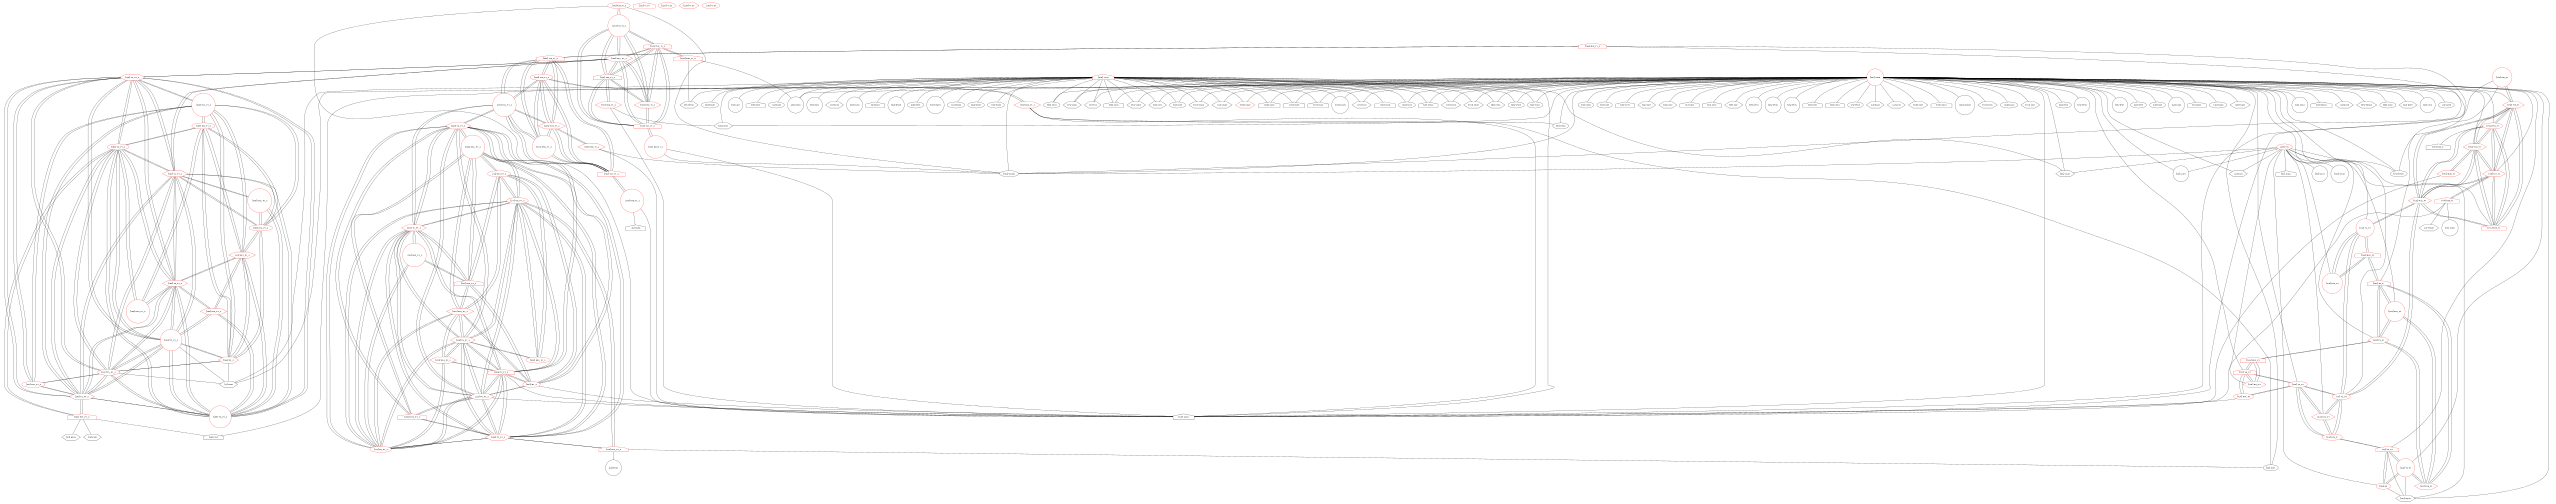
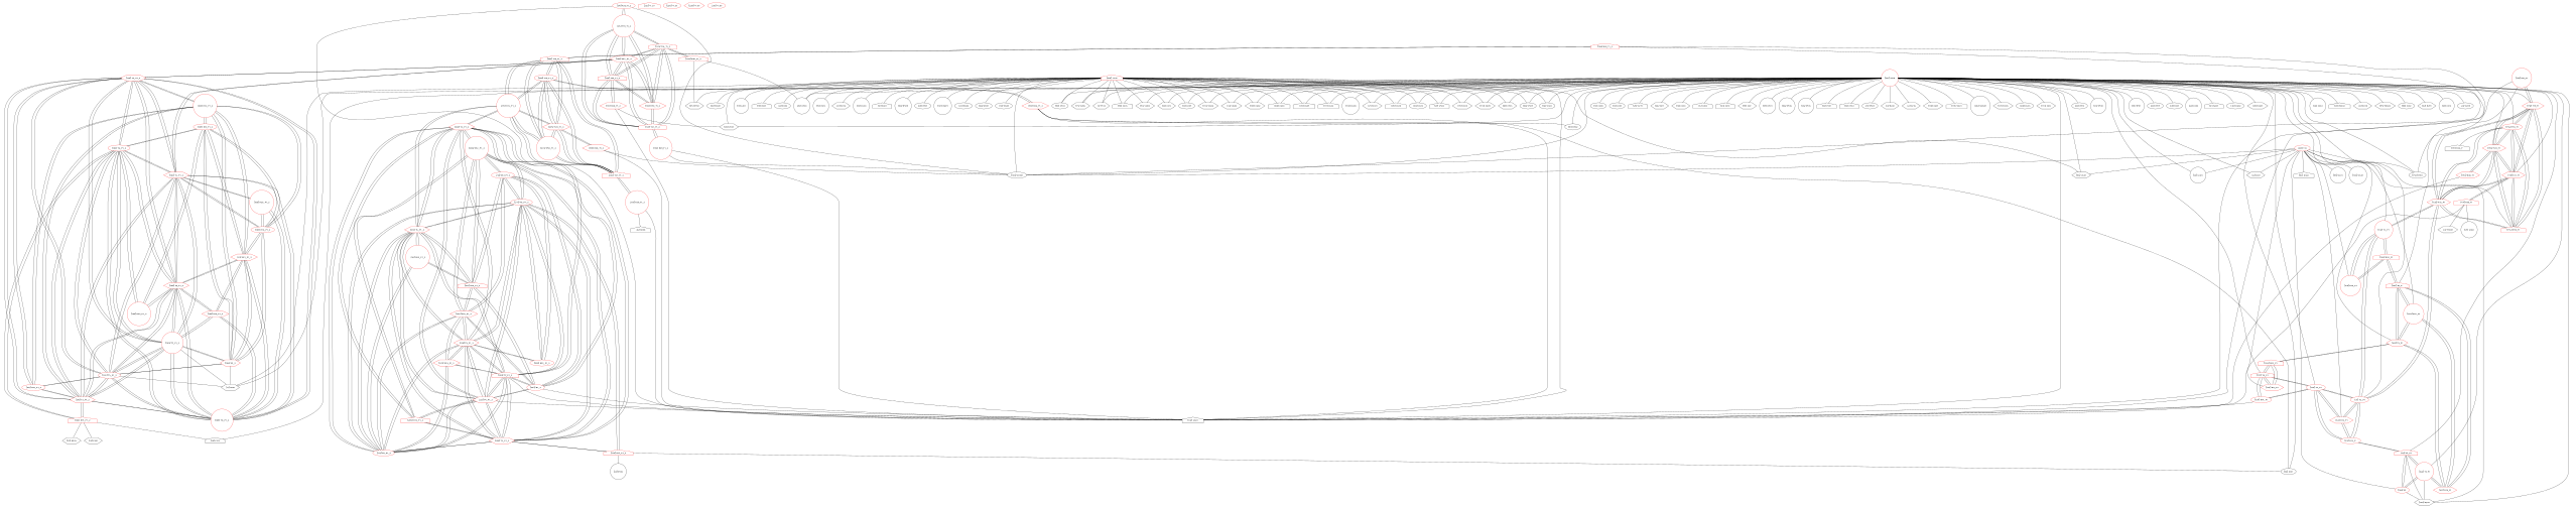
  graph {
    fontname="Fira Sans"
    node [fontname="Fira Sans" shape=hexagon]
    edge [fontname="Fira Sans"]
    n1 [color=red label="(142) R37_T1" shape=circle]
    n2 [label="(140) P701" shape=ellipse]
    n3 [label="(137) U601" shape=house]
    n4 [color=red label="(147) T19_T1"]
    n5 [color=red label="(148) T20_T1"]
    n6 [color=red label="(149) T21_T1"]
    n7 [color=red label="(145) R40_T1" shape=house]
    n8 [color=red label="(158) R15_P1"]
    n9 [color=red label="(146) T18_T1" shape=ellipse]
    n10 [color=red label="(143) R38_T1"]
    n11 [color=red label="(144) R39_T1" shape=house]
    n12 [color=red label="(151) T2_P1" shape=ellipse]
    n13 [color=red label="(157) T5_P1" shape=circle]
    n14 [label="(141) R36_T1" shape=house]
    n15 [label="(54) U302" shape=circle]
    n16 [label="(61) TR301"]
    n17 [color=red label="(150) T3_P1" shape=ellipse]
    n18 [color=red label="(153) R13_P1" shape=ellipse]
    n19 [color=red label="(152) R12_P1"]
    n20 [color=red label="(159) R16_P1" shape=circle]
    n21 [color=red label="(160) R20_P1" shape=house]
    n22 [color=red label="(154) R14_P1" shape=ellipse]
    n23 [color=red label="(155) T6_P1" shape=house]
    n24 [color=red label="(164) R22_P1" shape=house]
    n25 [color=red label="(156) R17_P1"]
    n26 [color=red label="(167) T4_P1" shape=house]
    n27 [color=red label="(162) T9_P1"]
    n28 [color=red label="(166) T7_P1" shape=circle]
    n29 [color=red label="(168) R1" shape=ellipse]
    n30 [label="(139) P702"]
    n31 [color=red label="(161) T8_P1" shape=house]
    n32 [color=red label="(165) R19_P1"]
    n33 [color=red label="(163) R21_P1" shape=circle]
    n34 [color=red label="(169) R36_T1_2" shape=house]
    n35 [label="(84) R412"]
    n36 [label="(78) U403" shape=circle]
    n37 [color=red label="(174) T18_T1_2" shape=house]
    n38 [color=red label="(175) T19_T1_2" shape=circle]
    n39 [color=red label="(176) T20_T1_2" shape=house]
    n40 [color=red label="(177) T21_T1_2" shape=house]
    n41 [color=red label="(173) R40_T1_2"]
    n42 [color=red label="(186) R15_P1_2"]
    n43 [color=red label="(170) R37_T1_2" shape=ellipse]
    n44 [color=red label="(171) R38_T1_2"]
    n45 [color=red label="(172) R39_T1_2" shape=circle]
    n46 [color=red label="(185) T5_P1_2"]
    n47 [color=red label="(179) T2_P1_2"]
    n48 [label="(138) SH701" shape=ellipse]
    n49 [label="(89) U401"]
    n50 [color=red label="(178) T3_P1_2"]
    n51 [color=red label="(195) T4_P1_2" shape=ellipse]
    n52 [color=red label="(194) T7_P1_2" shape=circle]
    n53 [color=red label="(190) T9_P1_2"]
    n54 [color=red label="(189) T8_P1_2" shape=circle]
    n55 [color=red label="(183) T6_P1_2" shape=ellipse]
    n56 [color=red label="(187) R16_P1_2" shape=ellipse]
    n57 [color=red label="(188) R20_P1_2" shape=circle]
    n58 [color=red label="(181) R13_P1_2" shape=ellipse]
    n59 [color=red label="(180) R12_P1_2" shape=circle]
    n60 [color=red label="(182) R14_P1_2" shape=house]
    n61 [color=red label="(196) R1_2"]
    n62 [label="(11) U201"]
    n63 [color=red label="(193) R19_P1_2"]
    n64 [color=red label="(191) R21_P1_2"]
    n65 [color=red label="(192) R22_P1_2" shape=circle]
    n66 [color=red label="(184) R17_P1_2" shape=ellipse]
    n67 [label="(50) P201"]
    n68 [label="(28) C213" shape=house]
    n69 [label="(23) R204"]
    n70 [color=red label="(197) R36_T1_3"]
    n71 [label="(76) J401" shape=ellipse]
    n72 [label="(91) R402" shape=ellipse]
    n73 [color=red label="(202) T18_T1_3" shape=ellipse]
    n74 [color=red label="(203) T19_T1_3" shape=house]
    n75 [color=red label="(204) T20_T1_3"]
    n76 [color=red label="(205) T21_T1_3" shape=house]
    n77 [color=red label="(201) R40_T1_3" shape=circle]
    n78 [color=red label="(214) R15_P1_3" shape=circle]
    n79 [color=red label="(198) R37_T1_3" shape=house]
    n80 [color=red label="(199) R38_T1_3"]
    n81 [color=red label="(200) R39_T1_3" shape=circle]
    n82 [color=red label="(213) T5_P1_3"]
    n83 [color=red label="(207) T2_P1_3"]
    n84 [label="(36) R208" shape=house]
    n85 [color=red label="(206) T3_P1_3"]
    n86 [color=red label="(223) T4_P1_3"]
    n87 [color=red label="(222) T7_P1_3" shape=house]
    n88 [color=red label="(218) T9_P1_3"]
    n89 [color=red label="(217) T8_P1_3" shape=ellipse]
    n90 [color=red label="(211) T6_P1_3" shape=ellipse]
    n91 [color=red label="(215) R16_P1_3" shape=house]
    n92 [color=red label="(216) R20_P1_3" shape=circle]
    n93 [color=red label="(209) R13_P1_3" shape=house]
    n94 [color=red label="(208) R12_P1_3" shape=circle]
    n95 [color=red label="(210) R14_P1_3" shape=house]
    n96 [color=red label="(224) R1_3" shape=ellipse]
    n97 [color=red label="(221) R19_P1_3"]
    n98 [color=red label="(219) R21_P1_3"]
    n99 [color=red label="(220) R22_P1_3" shape=ellipse]
    n100 [color=red label="(212) R17_P1_3" shape=ellipse]
    n101 [label="(67) R405" shape=circle]
    n102 [color=red label="(225) +1.5V" shape=house]
    n103 [color=red label="(226) +1.2V" shape=ellipse]
    n104 [color=red label="(227) +5V" shape=ellipse]
    n105 [label="(99) C501" shape=circle]
    n106 [label="(100) D501" shape=circle]
    n107 [label="(96) U501"]
    n108 [label="(95) D502" shape=house]
    n109 [label="(56) C301"]
    n110 [label="(53) U301" shape=circle]
    n111 [color=red label="(228) +3.3V" shape=house]
    n112 [label="(69) R401" shape=ellipse]
    n113 [label="(103) C612" shape=ellipse]
    n114 [label="(77) U402" shape=house]
    n115 [label="(121) R604" shape=circle]
    n116 [label="(120) R602" shape=ellipse]
    n117 [label="(68) Q401" shape=ellipse]
    n118 [label="(117) R607" shape=ellipse]
    n119 [label="(114) C610"]
    n120 [label="(113) C609"]
    n121 [label="(87) C405"]
    n122 [label="(88) C404" shape=ellipse]
    n123 [label="(92) C503" shape=ellipse]
    n124 [label="(93) FB501" shape=ellipse]
    n125 [label="(90) C403" shape=ellipse]
    n126 [label="(14) C206"]
    n127 [label="(17) L201" shape=circle]
    n128 [label="(19) R201" shape=house]
    n129 [label="(9) P103"]
    n130 [label="(58) R302" shape=ellipse]
    n131 [label="(48) C205" shape=house]
    n132 [label="(43) U202"]
    n133 [label="(45) R215" shape=circle]
    n134 [label="(31) R216"]
    n135 [label="(33) C215"]
    n136 [label="(97) D503" shape=circle]
    n137 [label="(42) C204" shape=ellipse]
    n138 [label="(47) R221" shape=house]
    n139 [label="(110) C606"]
    n140 [label="(133) U602"]
-   n141 [label="(107) C602" color=red]
+   n141 [label="(107) C602"]
    n142 [label="(108) C603" shape=house]
    n143 [label="(109) C604" shape=house]
    n144 [label="(111) C607" shape=house]
    n145 [label="(112) C608" shape=circle]
    n146 [label="(124) C611"]
    n147 [label="(80) R409" shape=circle]
    n148 [label="(134) C618" shape=house]
    n149 [color=red label="(229) +1.0V"]
    n150 [color=red label="(230) +1.8V" shape=ellipse]
    n151 [color=red label="(231) GND" shape=circle]
    n152 [label="(82) R413" shape=ellipse]
    n153 [label="(81) R410" shape=circle]
    n154 [label="(79) R411" shape=circle]
    n155 [label="(83) R414" shape=ellipse]
    n156 [label="(59) R301" shape=ellipse]
    n157 [label="(62) C303" shape=circle]
    n158 [label="(64) J301" shape=house]
    n159 [label="(130) D602" shape=ellipse]
    n160 [label="(129) D601"]
    n161 [label="(56) C302" shape=circle]
    n162 [label="(57) FB302" shape=house]
    n163 [label="(30) R218"]
    n164 [label="(94) FB502"]
    n165 [label="(98) C502" shape=ellipse]
    n166 [label="(32) R219"]
    n167 [label="(27) C212" shape=circle]
    n168 [label="(22) C209" shape=ellipse]
    n169 [label="(13) C208" shape=ellipse]
    n170 [label="(12) C207" shape=ellipse]
    n171 [label="(29) C214" shape=house]
    n172 [label="(26) C211"]
    n173 [label="(16) C203"]
    n174 [label="(15) C202" shape=house]
    n175 [label="(25) C210" shape=house]
    n176 [label="(49) C201"]
    n177 [label="(74) D401" shape=circle]
    n178 [label="(86) R416" shape=circle]
    n179 [label="(85) R415" shape=circle]
    n180 [label="(73) C401" shape=house]
    n181 [label="(72) C402" shape=house]
    n182 [label="(71) R407" shape=ellipse]
    n183 [label="(51) R222"]
    n184 [label="(52) C216"]
    n185 [label="(118) X601"]
    n186 [label="(119) C601" shape=house]
    n187 [label="(126) SW601" shape=circle]
    n188 [label="(104) C615"]
    n189 [label="(128) C605" shape=ellipse]
    n190 [label="(115) C617"]
    n1 -- n2
    n1 -- n3
    n1 -- n4
    n4 -- n1
    n4 -- n5
    n4 -- n6
    n4 -- n7
    n4 -- n8
    n4 -- n9
    n5 -- n4
    n5 -- n6
    n5 -- n7
    n5 -- n8
    n5 -- n9
    n5 -- n10
    n6 -- n4
    n6 -- n5
    n6 -- n7
    n6 -- n8
    n6 -- n9
    n6 -- n11
    n7 -- n4
    n7 -- n5
    n7 -- n6
    n7 -- n8
    n7 -- n9
    n8 -- n4
    n8 -- n5
    n8 -- n6
    n8 -- n7
    n8 -- n9
    n8 -- n12
    n8 -- n13
    n9 -- n4
    n9 -- n5
    n9 -- n6
    n9 -- n7
    n9 -- n8
    n9 -- n14
    n10 -- n3
    n10 -- n5
    n11 -- n3
    n11 -- n6
    n11 -- n15
    n11 -- n16
    n12 -- n8
    n12 -- n13
    n12 -- n17
    n12 -- n18
    n12 -- n19
    n13 -- n8
    n13 -- n12
    n13 -- n20
    n13 -- n21
    n17 -- n12
    n17 -- n18
    n17 -- n19
    n17 -- n22
    n17 -- n23
    n18 -- n12
    n18 -- n17
    n18 -- n19
    n18 -- n26
    n19 -- n12
    n19 -- n17
    n19 -- n18
    n20 -- n13
    n20 -- n21
    n21 -- n13
    n21 -- n20
    n21 -- n31
    n22 -- n3
    n22 -- n17
    n22 -- n23
    n23 -- n17
    n23 -- n22
    n23 -- n24
    n23 -- n25
    n24 -- n23
    n24 -- n25
    n24 -- n27
    n25 -- n23
    n25 -- n24
    n26 -- n18
    n26 -- n28
    n26 -- n29
    n26 -- n30
    n27 -- n24
    n27 -- n31
    n27 -- n32
    n27 -- n33
    n28 -- n26
    n28 -- n29
    n28 -- n30
    n28 -- n32
    n29 -- n26
    n29 -- n28
    n29 -- n30
    n31 -- n21
    n31 -- n27
    n31 -- n32
    n31 -- n33
    n32 -- n27
    n32 -- n28
    n32 -- n31
    n32 -- n33
    n33 -- n27
    n33 -- n31
    n33 -- n32
    n34 -- n35
    n34 -- n36
    n34 -- n37
    n37 -- n34
    n37 -- n38
    n37 -- n39
    n37 -- n40
    n37 -- n41
    n37 -- n42
    n38 -- n37
    n38 -- n39
    n38 -- n40
    n38 -- n41
    n38 -- n42
    n38 -- n43
    n39 -- n37
    n39 -- n38
    n39 -- n40
    n39 -- n41
    n39 -- n42
    n39 -- n44
    n40 -- n37
    n40 -- n38
    n40 -- n39
    n40 -- n41
    n40 -- n42
    n40 -- n45
    n41 -- n37
    n41 -- n38
    n41 -- n39
    n41 -- n40
    n41 -- n42
    n42 -- n37
    n42 -- n38
    n42 -- n39
    n42 -- n40
    n42 -- n41
    n42 -- n46
    n42 -- n47
    n43 -- n3
    n43 -- n38
    n43 -- n48
    n44 -- n3
    n44 -- n39
    n44 -- n49
    n45 -- n3
    n45 -- n40
    n45 -- n48
    n46 -- n42
    n46 -- n47
    n46 -- n50
    n46 -- n51
    n46 -- n52
    n46 -- n53
    n46 -- n54
    n46 -- n55
    n46 -- n56
    n46 -- n57
    n47 -- n42
    n47 -- n46
    n47 -- n50
    n47 -- n51
    n47 -- n52
    n47 -- n53
    n47 -- n54
    n47 -- n55
    n47 -- n58
    n47 -- n59
    n50 -- n46
    n50 -- n47
    n50 -- n51
    n50 -- n52
    n50 -- n53
    n50 -- n54
    n50 -- n55
    n50 -- n58
    n50 -- n59
    n50 -- n60
    n51 -- n46
    n51 -- n47
    n51 -- n50
    n51 -- n52
    n51 -- n53
    n51 -- n54
    n51 -- n55
    n51 -- n58
    n51 -- n61
    n51 -- n62
    n52 -- n46
    n52 -- n47
    n52 -- n50
    n52 -- n51
    n52 -- n53
    n52 -- n54
    n52 -- n55
    n52 -- n61
    n52 -- n62
    n52 -- n63
    n53 -- n46
    n53 -- n47
    n53 -- n50
    n53 -- n51
    n53 -- n52
    n53 -- n54
    n53 -- n55
    n53 -- n63
    n53 -- n64
    n53 -- n65
    n54 -- n46
    n54 -- n47
    n54 -- n50
    n54 -- n51
    n54 -- n52
    n54 -- n53
    n54 -- n55
    n54 -- n57
    n54 -- n63
    n54 -- n64
    n55 -- n46
    n55 -- n47
    n55 -- n50
    n55 -- n51
    n55 -- n52
    n55 -- n53
    n55 -- n54
    n55 -- n60
    n55 -- n65
    n55 -- n66
    n56 -- n46
    n56 -- n57
    n56 -- n59
    n56 -- n61
    n56 -- n64
    n56 -- n66
    n57 -- n46
    n57 -- n54
    n57 -- n56
    n58 -- n47
    n58 -- n50
    n58 -- n51
    n58 -- n59
    n59 -- n47
    n59 -- n50
    n59 -- n56
    n59 -- n58
    n59 -- n61
    n59 -- n64
    n59 -- n66
    n60 -- n50
    n60 -- n55
    n60 -- n67
    n60 -- n68
    n60 -- n69
    n61 -- n51
    n61 -- n52
    n61 -- n56
    n61 -- n59
    n61 -- n62
    n61 -- n64
    n61 -- n66
    n63 -- n52
    n63 -- n53
    n63 -- n54
    n63 -- n64
    n64 -- n53
    n64 -- n54
    n64 -- n56
    n64 -- n59
    n64 -- n61
    n64 -- n63
    n64 -- n66
    n65 -- n53
    n65 -- n55
    n65 -- n66
    n66 -- n55
    n66 -- n56
    n66 -- n59
    n66 -- n61
    n66 -- n64
    n66 -- n65
    n70 -- n3
    n70 -- n71
    n70 -- n72
    n70 -- n73
    n73 -- n70
    n73 -- n74
    n73 -- n75
    n73 -- n76
    n73 -- n77
    n73 -- n78
    n74 -- n73
    n74 -- n75
    n74 -- n76
    n74 -- n77
    n74 -- n78
    n74 -- n79
    n75 -- n73
    n75 -- n74
    n75 -- n76
    n75 -- n77
    n75 -- n78
    n75 -- n80
    n76 -- n73
    n76 -- n74
    n76 -- n75
    n76 -- n77
    n76 -- n78
    n76 -- n81
    n77 -- n73
    n77 -- n74
    n77 -- n75
    n77 -- n76
    n77 -- n78
    n78 -- n73
    n78 -- n74
    n78 -- n75
    n78 -- n76
    n78 -- n77
    n78 -- n82
    n78 -- n83
    n79 -- n3
    n79 -- n48
    n79 -- n74
    n80 -- n3
    n80 -- n48
    n80 -- n75
    n81 -- n3
    n81 -- n76
    n81 -- n84
    n82 -- n78
    n82 -- n83
    n82 -- n85
    n82 -- n86
    n82 -- n87
    n82 -- n88
    n82 -- n89
    n82 -- n90
    n82 -- n91
    n82 -- n92
    n83 -- n78
    n83 -- n82
    n83 -- n85
    n83 -- n86
    n83 -- n87
    n83 -- n88
    n83 -- n89
    n83 -- n90
    n83 -- n93
    n83 -- n94
    n85 -- n82
    n85 -- n83
    n85 -- n86
    n85 -- n87
    n85 -- n88
    n85 -- n89
    n85 -- n90
    n85 -- n93
    n85 -- n94
    n85 -- n95
    n86 -- n3
    n86 -- n82
    n86 -- n83
    n86 -- n85
    n86 -- n87
    n86 -- n88
    n86 -- n89
    n86 -- n90
    n86 -- n93
    n86 -- n96
    n87 -- n3
    n87 -- n82
    n87 -- n83
    n87 -- n85
    n87 -- n86
    n87 -- n88
    n87 -- n89
    n87 -- n90
    n87 -- n96
    n87 -- n97
    n88 -- n82
    n88 -- n83
    n88 -- n85
    n88 -- n86
    n88 -- n87
    n88 -- n89
    n88 -- n90
    n88 -- n97
    n88 -- n98
    n88 -- n99
    n89 -- n82
    n89 -- n83
    n89 -- n85
    n89 -- n86
    n89 -- n87
    n89 -- n88
    n89 -- n90
    n89 -- n92
    n89 -- n97
    n89 -- n98
    n90 -- n82
    n90 -- n83
    n90 -- n85
    n90 -- n86
    n90 -- n87
    n90 -- n88
    n90 -- n89
    n90 -- n95
    n90 -- n99
    n90 -- n100
    n91 -- n82
    n91 -- n92
    n91 -- n94
    n91 -- n96
    n91 -- n98
    n91 -- n100
    n92 -- n82
    n92 -- n89
    n92 -- n91
    n93 -- n83
    n93 -- n85
    n93 -- n86
    n93 -- n94
    n94 -- n83
    n94 -- n85
    n94 -- n91
    n94 -- n93
    n94 -- n96
    n94 -- n98
    n94 -- n100
    n95 -- n71
    n95 -- n85
    n95 -- n90
    n95 -- n101
    n96 -- n3
    n96 -- n86
    n96 -- n87
    n96 -- n91
    n96 -- n94
    n96 -- n98
    n96 -- n100
    n97 -- n87
    n97 -- n88
    n97 -- n89
    n97 -- n98
    n98 -- n88
    n98 -- n89
    n98 -- n91
    n98 -- n94
    n98 -- n96
    n98 -- n97
    n98 -- n100
    n99 -- n88
    n99 -- n90
    n99 -- n100
    n100 -- n90
    n100 -- n91
    n100 -- n94
    n100 -- n96
    n100 -- n98
    n100 -- n99
    n104 -- n2
    n104 -- n7
    n104 -- n19
    n104 -- n20
    n104 -- n25
    n104 -- n29
    n104 -- n30
    n104 -- n33
    n104 -- n48
    n104 -- n105
    n104 -- n106
    n104 -- n107
    n104 -- n108
    n104 -- n109
    n104 -- n110
    n111 -- n3
    n111 -- n35
    n111 -- n36
    n111 -- n48
    n111 -- n49
    n111 -- n62
    n111 -- n107
    n111 -- n112
    n111 -- n113
    n111 -- n114
    n111 -- n115
    n111 -- n116
    n111 -- n117
    n111 -- n118
    n111 -- n119
    n111 -- n120
    n111 -- n121
    n111 -- n122
    n111 -- n123
    n111 -- n124
    n111 -- n125
    n111 -- n126
    n111 -- n127
    n111 -- n128
    n111 -- n129
    n111 -- n130
    n111 -- n131
    n111 -- n132
    n111 -- n133
    n111 -- n134
    n111 -- n135
    n111 -- n136
    n111 -- n137
    n111 -- n138
    n111 -- n139
    n111 -- n140
    n111 -- n141
    n111 -- n142
    n111 -- n143
    n111 -- n144
    n111 -- n145
    n111 -- n146
    n111 -- n147
    n111 -- n148
    n151 -- n2
    n151 -- n3
    n151 -- n4
    n151 -- n5
    n151 -- n6
    n151 -- n9
    n151 -- n12
    n151 -- n13
    n151 -- n17
    n151 -- n23
    n151 -- n26
    n151 -- n27
    n151 -- n28
    n151 -- n30
    n151 -- n31
    n151 -- n36
    n151 -- n48
    n151 -- n49
    n151 -- n62
    n151 -- n68
    n151 -- n71
    n151 -- n72
    n151 -- n107
    n151 -- n109
    n151 -- n110
    n151 -- n113
    n151 -- n114
    n151 -- n119
    n151 -- n120
    n151 -- n121
    n151 -- n122
    n151 -- n123
    n151 -- n125
    n151 -- n126
    n151 -- n129
    n151 -- n131
    n151 -- n132
    n151 -- n135
    n151 -- n137
    n151 -- n139
    n151 -- n140
    n151 -- n141
    n151 -- n142
    n151 -- n143
    n151 -- n144
    n151 -- n145
    n151 -- n146
+   n151 -- n148
    n151 -- n152
    n151 -- n153
    n151 -- n154
    n151 -- n155
    n151 -- n156
    n151 -- n157
    n151 -- n158
    n151 -- n159
    n151 -- n160
    n151 -- n161
    n151 -- n162
    n151 -- n163
    n151 -- n164
    n151 -- n165
    n151 -- n166
    n151 -- n167
    n151 -- n168
    n151 -- n169
    n151 -- n170
    n151 -- n171
    n151 -- n172
    n151 -- n173
    n151 -- n174
    n151 -- n175
    n151 -- n176
    n151 -- n177
    n151 -- n178
    n151 -- n179
    n151 -- n180
    n151 -- n181
    n151 -- n182
    n151 -- n183
    n151 -- n184
    n151 -- n185
    n151 -- n186
    n151 -- n187
    n151 -- n188
    n151 -- n189
    n151 -- n190
  }
